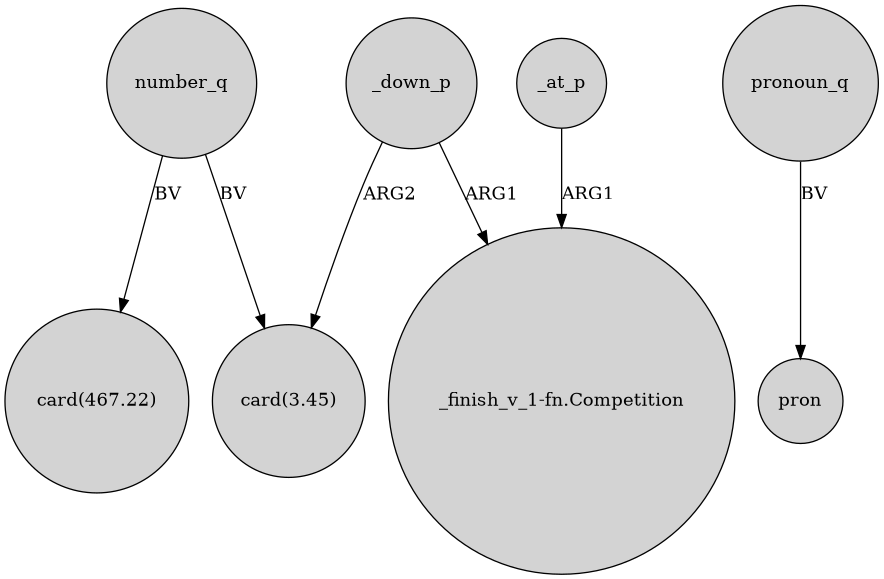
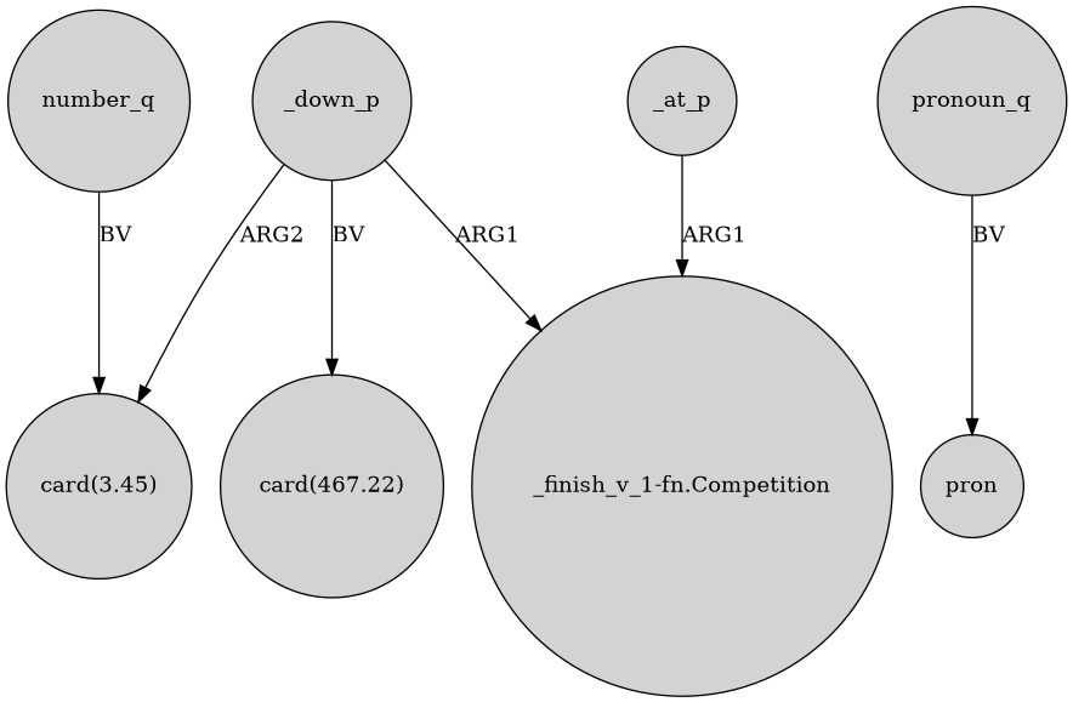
  digraph {
    node [shape=circle style=filled]
    number_q
    "card(3.45)"
    "card(467.22)"
    _down_p
    "_finish_v_1-fn.Competition"
    _at_p
    pronoun_q
    pron
    number_q -> "card(3.45)" [label=BV]
-   number_q -> "card(467.22)" [label=BV]
+   _down_p -> "card(467.22)" [label=BV]
    _down_p -> "card(3.45)" [label=ARG2]
    _down_p -> "_finish_v_1-fn.Competition" [label=ARG1]
    _at_p -> "_finish_v_1-fn.Competition" [label=ARG1]
    pronoun_q -> pron [label=BV]
  }
